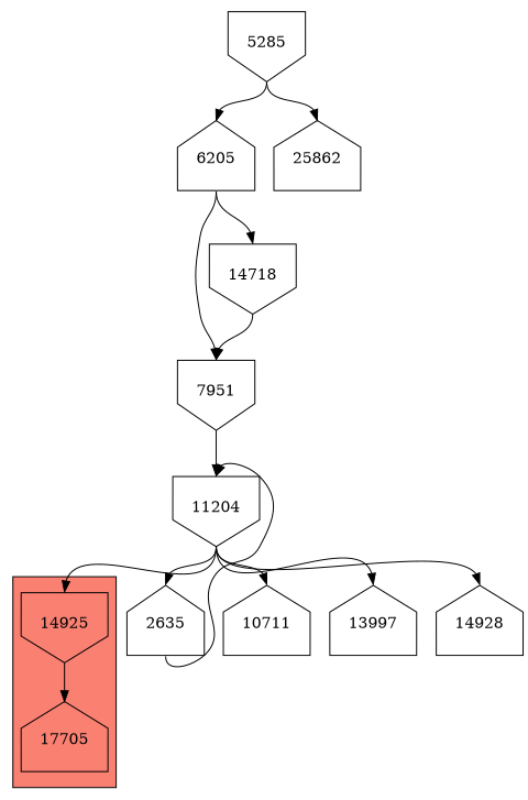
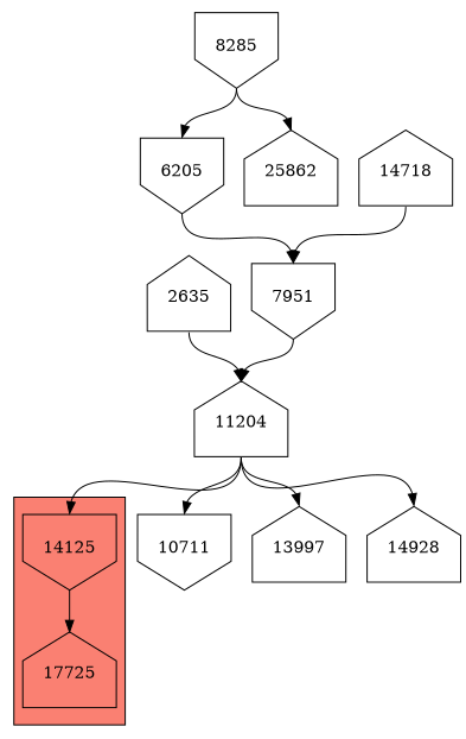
  digraph {
    node [shape=house]
    edge [headport=n tailport=s]
-   14925 [height=1 shape=invhouse width=1]
-   17705 [height=1 width=1]
-   11204 [height=1 shape=invhouse width=1]
+   14925 [height=1 shape=invhouse width=1 label=14125]
+   17705 [height=1 width=1 label=17725]
+   11204 [height=1 width=1]
    n4 [height=1 label=2635 width=1]
-   10711 [height=1 width=1]
+   10711 [height=1 shape=invhouse width=1]
    13997 [height=1 width=1]
    14928 [height=1 width=1]
    7951 [height=1 shape=invhouse width=1]
-   6205 [height=1 width=1]
-   14718 [height=1 shape=invhouse width=1]
-   8285 [height=1 shape=invhouse width=1 label=5285]
+   6205 [height=1 shape=invhouse width=1]
+   14718 [height=1 width=1]
+   8285 [height=1 shape=invhouse width=1]
    n12 [height=1 label=25862 width=1]
    subgraph cluster_1 {
      fillcolor=salmon
      style=filled
      14925
      17705
    }
    14925 -> 17705
    11204 -> 14925
-   11204 -> n4
    11204 -> 10711
    11204 -> 13997
    11204 -> 14928
    n4 -> 11204
    7951 -> 11204
    6205 -> 7951
-   6205 -> 14718
    14718 -> 7951
    8285 -> 6205
    8285 -> n12
  }
